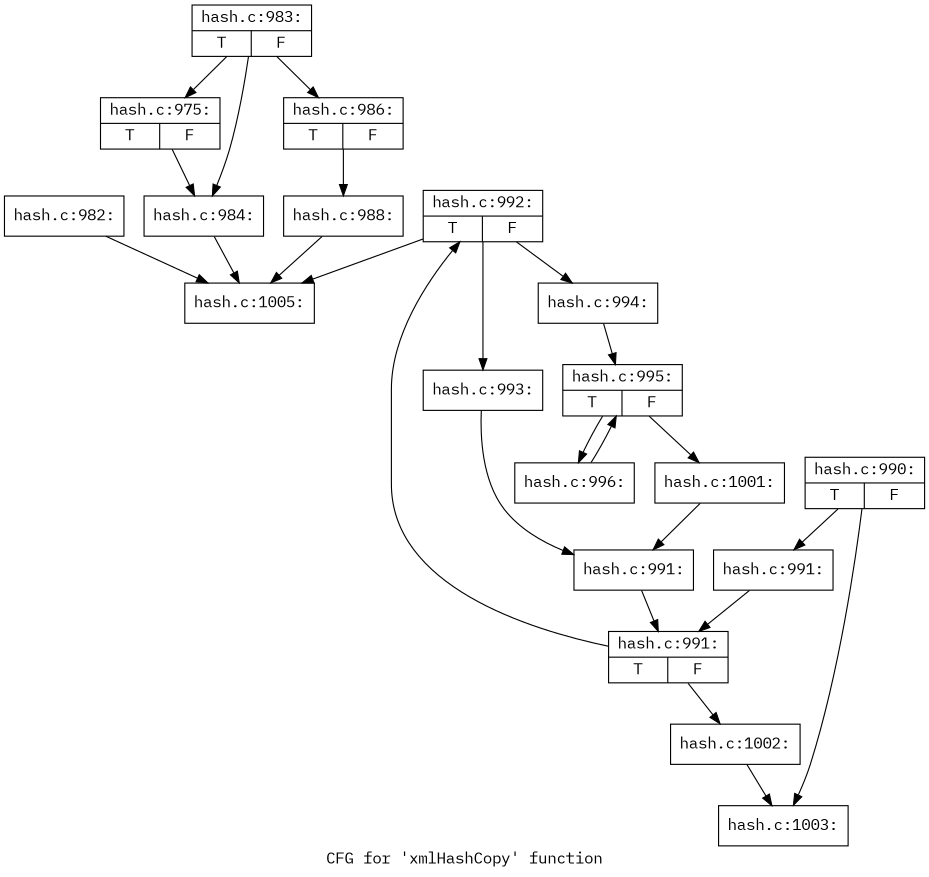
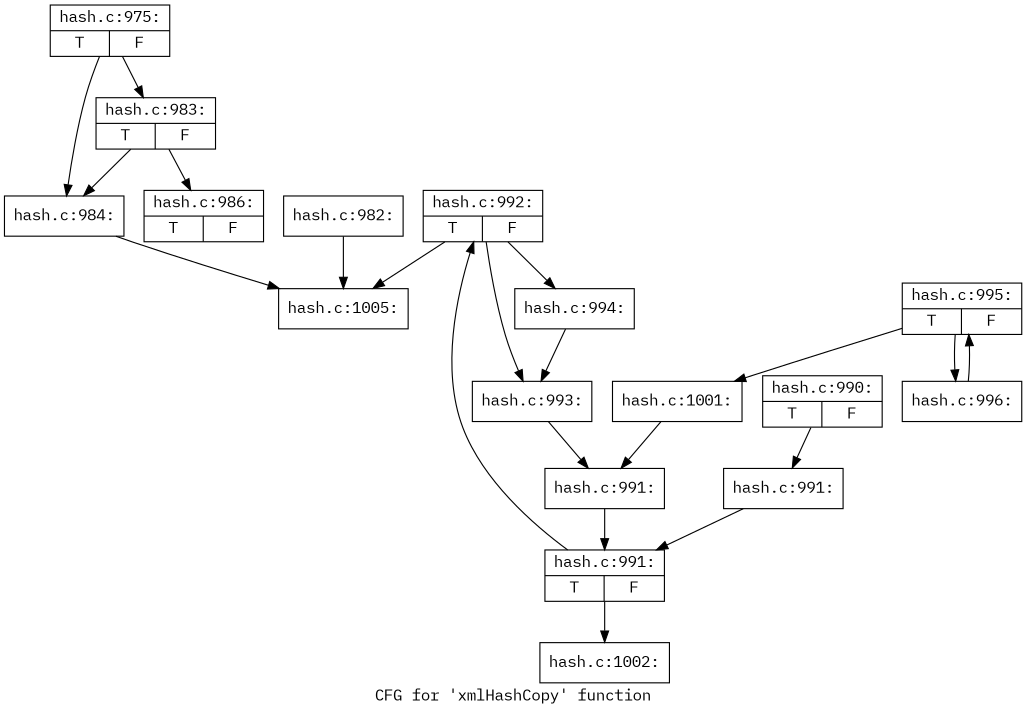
  digraph {
    fontname="IBM Plex Mono"
    label="CFG for 'xmlHashCopy' function"
    node [fontname="IBM Plex Mono" shape=record]
    edge [fontname="IBM Plex Mono"]
    n1 [label="{hash.c:975:|{<s0>T|<s1>F}}"]
    n2 [label="{hash.c:983:|{<s0>T|<s1>F}}"]
    n3 [label="{hash.c:984:}"]
    n4 [label="{hash.c:982:}"]
    n5 [label="{hash.c:1005:}"]
    n6 [label="{hash.c:986:|{<s0>T|<s1>F}}"]
-   n7 [label="{hash.c:988:}"]
    n8 [label="{hash.c:990:|{<s0>T|<s1>F}}"]
    n9 [label="{hash.c:991:}"]
-   n10 [label="{hash.c:1003:}"]
    n11 [label="{hash.c:991:|{<s0>T|<s1>F}}"]
    n12 [label="{hash.c:992:|{<s0>T|<s1>F}}"]
    n13 [label="{hash.c:1002:}"]
    n14 [label="{hash.c:993:}"]
    n15 [label="{hash.c:994:}"]
    n16 [label="{hash.c:991:}"]
    n17 [label="{hash.c:995:|{<s0>T|<s1>F}}"]
    n18 [label="{hash.c:996:}"]
    n19 [label="{hash.c:1001:}"]
-   n2 -> n1
+   n1 -> n2
    n1 -> n3
    n2 -> n3
    n2 -> n6
    n3 -> n5
    n4 -> n5
-   n6 -> n7
-   n7 -> n5
    n8 -> n9
-   n8 -> n10
    n9 -> n11
    n11 -> n12
    n11 -> n13
    n12 -> n5
    n12 -> n14
    n12 -> n15
-   n13 -> n10
    n14 -> n16
-   n15 -> n17
+   n15 -> n14
    n16 -> n11
    n17 -> n18
    n17 -> n19
    n18 -> n17
    n19 -> n16
  }
